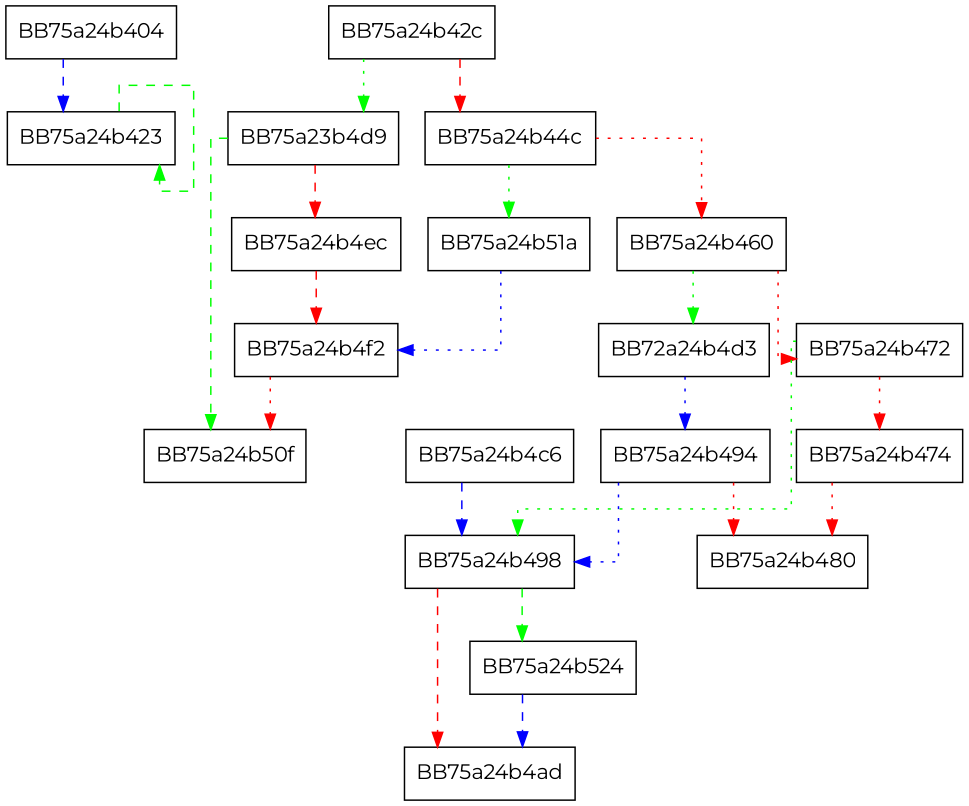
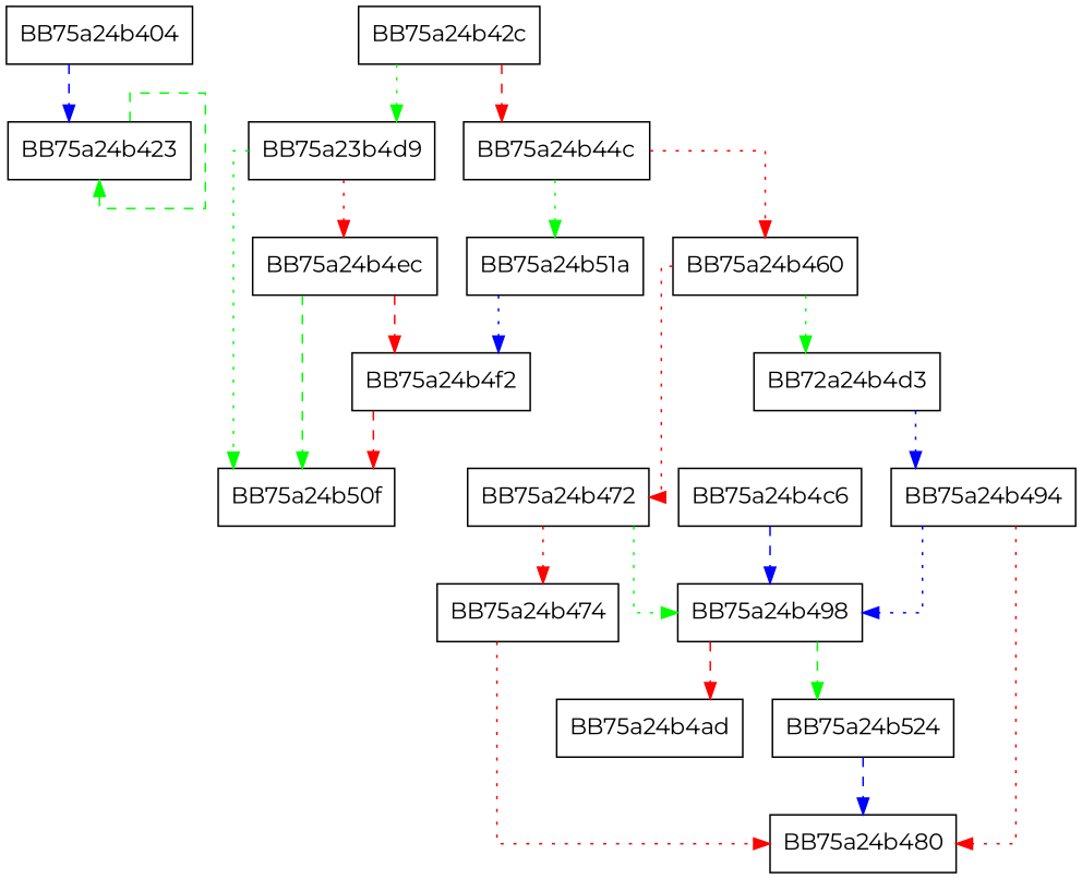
  digraph {
    fontname=Montserrat
    splines=ortho
    node [fontname=Montserrat shape=box]
    edge [color=red fontname=Montserrat style=dashed]
    BB75a24b404
    BB75a24b423
    n3 [label=BB75a23b4d9]
    BB75a24b42c
    BB75a24b44c
    BB75a24b50f
    BB75a24b4ec
    BB75a24b51a
    BB75a24b460
    BB75a24b4f2
    n11 [label=BB72a24b4d3]
    BB75a24b472
    BB75a24b494
    BB75a24b498
    BB75a24b474
    BB75a24b480
    BB75a24b524
    BB75a24b4ad
    BB75a24b4c6
    BB75a24b404 -> BB75a24b423 [color=blue]
    BB75a24b423 -> BB75a24b423 [color=green]
-   n3 -> BB75a24b50f [color=green]
-   n3 -> BB75a24b4ec
+   n3 -> BB75a24b50f [color=green style=dotted]
+   n3 -> BB75a24b4ec [style=dotted]
    BB75a24b42c -> n3 [color=green style=dotted]
    BB75a24b42c -> BB75a24b44c
    BB75a24b44c -> BB75a24b51a [color=green style=dotted]
    BB75a24b44c -> BB75a24b460 [style=dotted]
+   BB75a24b4ec -> BB75a24b50f [color=green]
    BB75a24b4ec -> BB75a24b4f2
    BB75a24b51a -> BB75a24b4f2 [color=blue style=dotted]
    BB75a24b460 -> n11 [color=green style=dotted]
    BB75a24b460 -> BB75a24b472 [style=dotted]
-   BB75a24b4f2 -> BB75a24b50f [style=dotted]
+   BB75a24b4f2 -> BB75a24b50f
    n11 -> BB75a24b494 [color=blue style=dotted]
    BB75a24b472 -> BB75a24b498 [color=green style=dotted]
    BB75a24b472 -> BB75a24b474 [style=dotted]
    BB75a24b494 -> BB75a24b498 [color=blue style=dotted]
    BB75a24b494 -> BB75a24b480 [style=dotted]
    BB75a24b498 -> BB75a24b524 [color=green]
    BB75a24b498 -> BB75a24b4ad
    BB75a24b474 -> BB75a24b480 [style=dotted]
-   BB75a24b524 -> BB75a24b4ad [color=blue]
+   BB75a24b524 -> BB75a24b480 [color=blue]
    BB75a24b4c6 -> BB75a24b498 [color=blue]
  }
